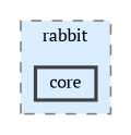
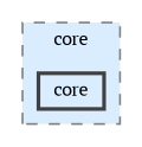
  digraph {
    compound=true
    fontname="PT Serif"
    n1 [color=grey25 fillcolor="#daedff" fontname="PT Serif" fontsize=10 height=0.2 label=core shape=box style="filled,bold" width=0.4]
    subgraph cluster_1 {
      bgcolor="#daedff"
      fontsize=10
-     label=rabbit
+     label=core
      pencolor=grey50
      style="filled,dashed"
      n1
    }
  }
